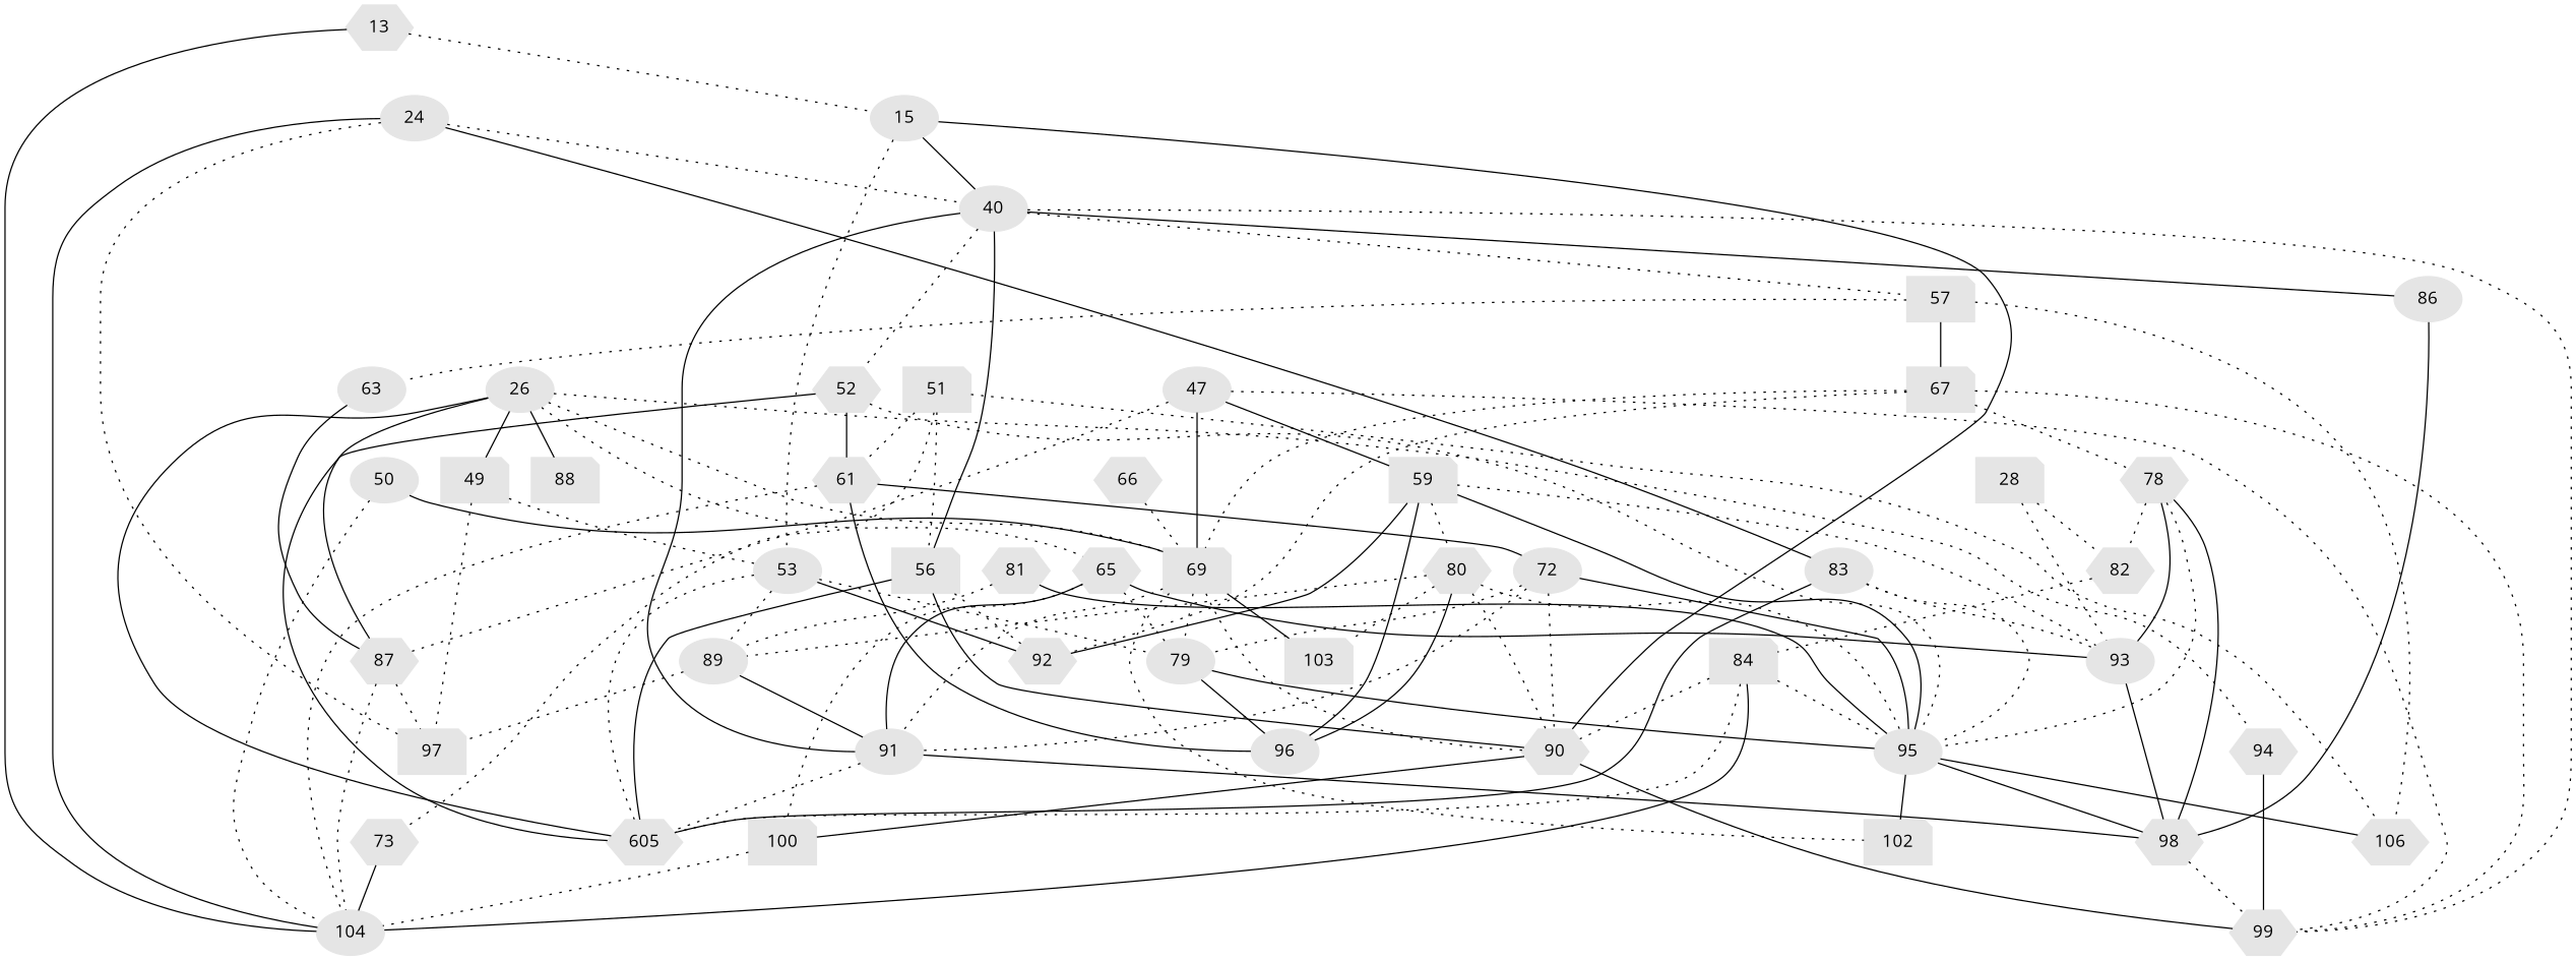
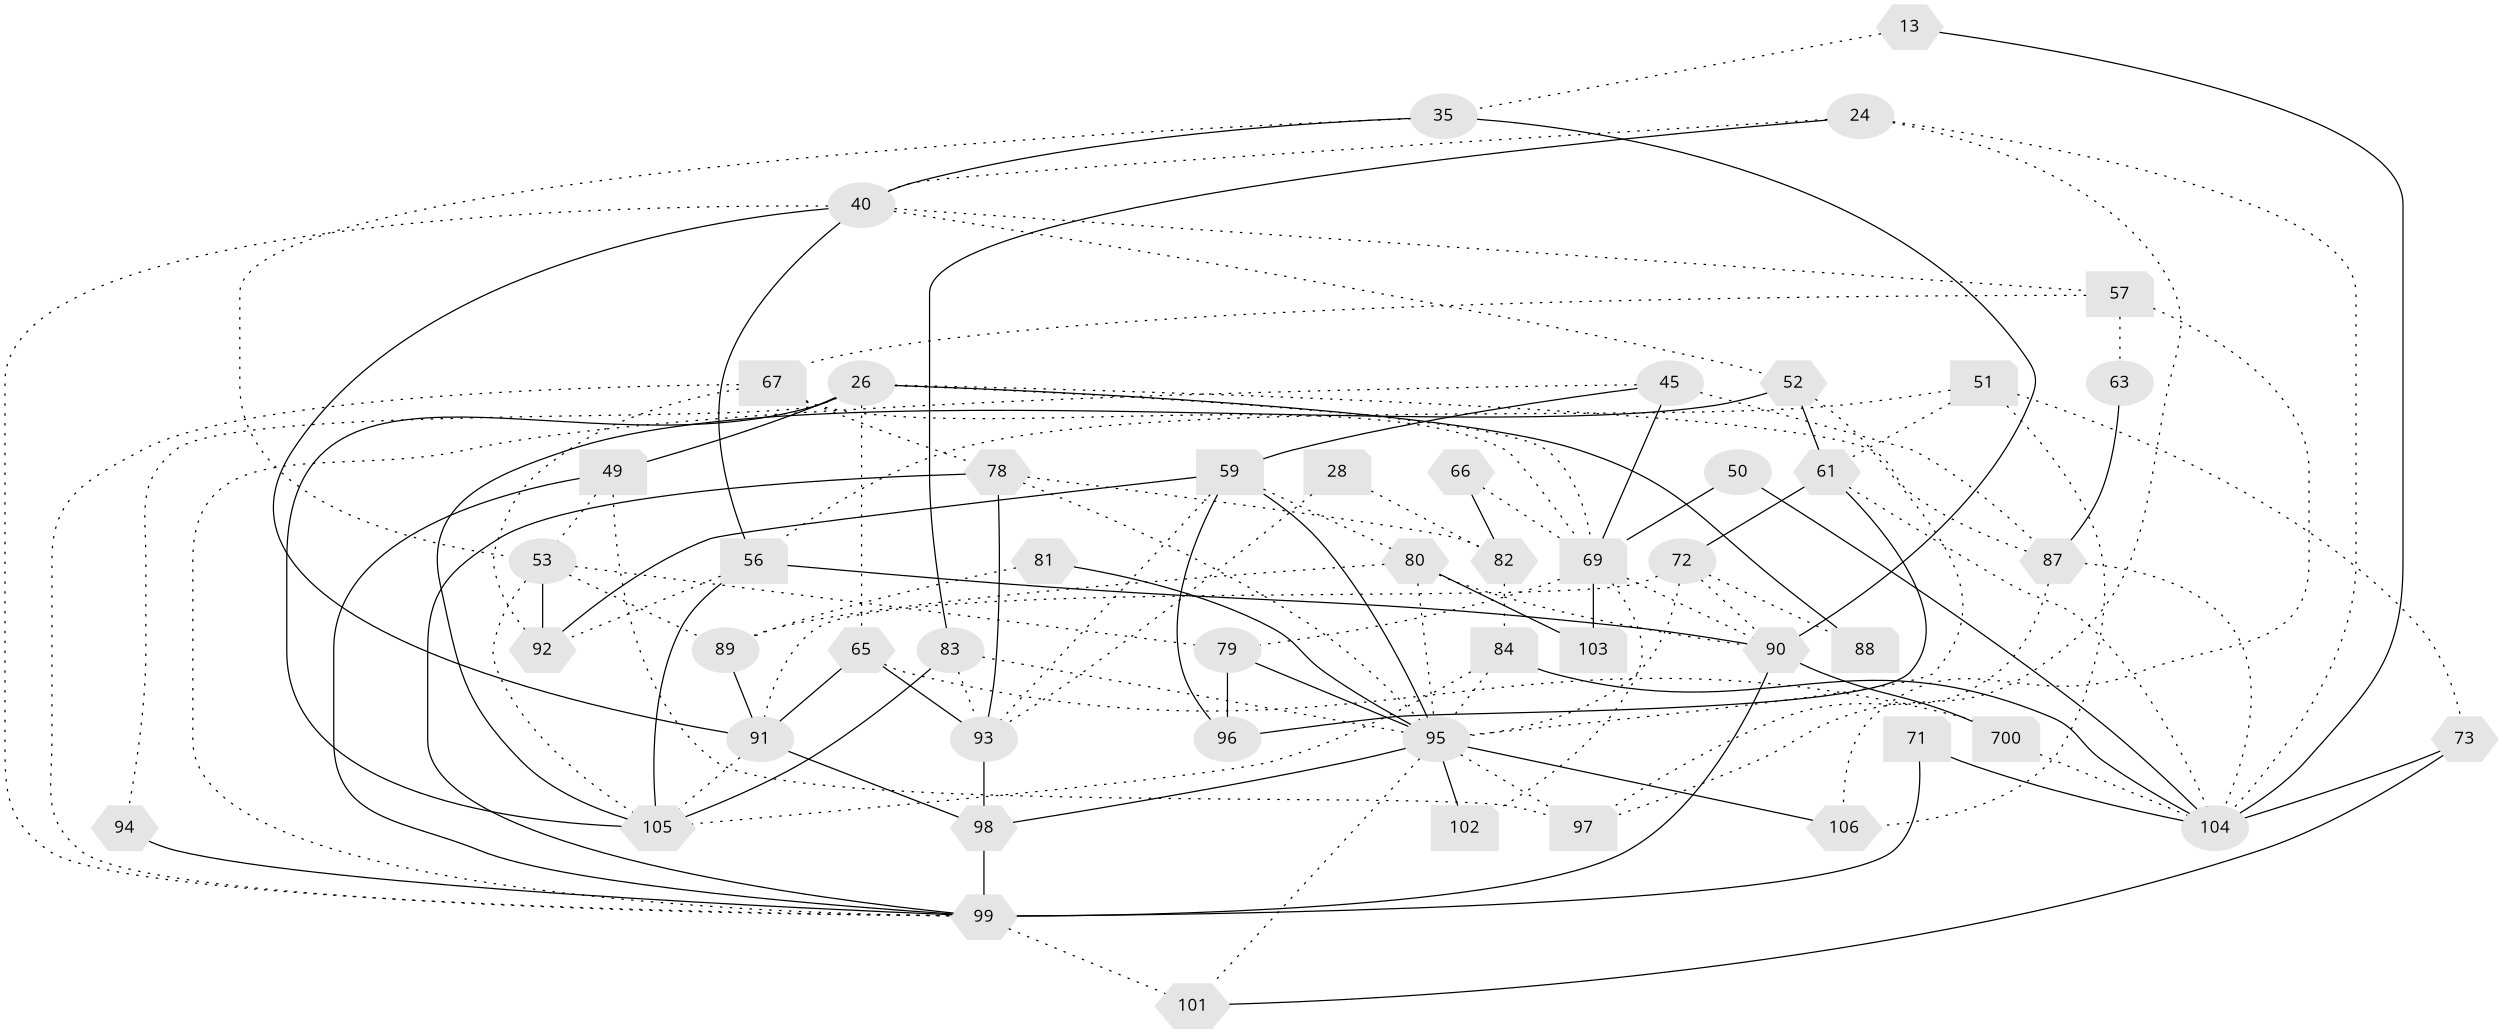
  graph {
    fontname="Open Sans"
    node [color=gray90 fontname="Open Sans" shape=hexagon style=filled]
    edge [fontname="Open Sans" style=dotted]
-   15 [shape=ellipse]
+   15 [shape=ellipse label=35]
    13
    104 [shape=ellipse super="+62"]
    40 [shape=ellipse super="+33"]
    53 [shape=ellipse super="+20+30"]
    90 [super="+27+74"]
    52
    56 [shape=note]
    57 [shape=note]
-   86 [shape=ellipse]
    91 [shape=ellipse super="+31+34+58"]
    99 [super="+25+85"]
-   105 [super="+5+32" label=605]
+   105 [super="+5+32"]
    79 [shape=ellipse super="+54"]
    89 [shape=ellipse super="+60"]
    92 [super="+76"]
-   100 [shape=note super="+29"]
+   100 [shape=note super="+29" label=700]
    24 [shape=ellipse]
    83 [shape=ellipse super="+10+77"]
    97 [shape=note]
    93 [shape=ellipse super="+17"]
    95 [shape=ellipse super="+45+70"]
    26 [shape=ellipse super="+14"]
    49 [shape=note]
    65 [super="+16"]
    69 [shape=note super="+43"]
    87
    88 [shape=note]
    94
    102 [shape=note super="+38"]
    103 [shape=note]
    82 [super="+42"]
    84 [shape=note super="+68"]
    28 [shape=note]
    98
    61 [super="+41"]
    106 [super="+39"]
    63 [shape=ellipse]
    67 [shape=note super="+12"]
+   101
    59 [shape=note super="+22"]
    80 [super="+46"]
    96 [shape=ellipse]
-   47 [shape=ellipse]
+   47 [shape=ellipse label=45]
    50 [shape=ellipse]
    51 [shape=note super="+11"]
    73 [super="+55"]
    72 [shape=ellipse super="+37"]
    78
    66
+   71 [shape=note]
    81 [super="+75"]
    15 -- 40 [style=solid]
    15 -- 53
    15 -- 90 [style=solid]
    13 -- 15
    13 -- 104 [style=solid]
    40 -- 52
    40 -- 56 [style=solid]
    40 -- 57
-   40 -- 86 [style=solid]
    40 -- 91 [style=solid]
    40 -- 99
    53 -- 105
    53 -- 79 [weight=2]
    53 -- 89
    53 -- 92 [style=solid weight=3]
    90 -- 99 [style=solid weight=2]
    90 -- 100 [style=solid weight=2]
    52 -- 105 [style=solid]
    52 -- 95
    52 -- 61 [style=solid]
    56 -- 90 [style=solid weight=2]
    56 -- 105 [style=solid]
    56 -- 92
    57 -- 106 [weight=2]
    57 -- 63
-   57 -- 67 [style=solid]
-   86 -- 98 [style=solid]
+   57 -- 67
    91 -- 105
    91 -- 98 [style=solid]
+   99 -- 101 [weight=2]
    79 -- 95 [style=solid]
    79 -- 96 [style=solid]
    89 -- 91 [style=solid weight=2]
    100 -- 104 [weight=2]
-   24 -- 104 [style=solid]
+   24 -- 104
    24 -- 40
    24 -- 83 [style=solid]
    24 -- 97
    83 -- 105 [style=solid weight=2]
    83 -- 93 [weight=2]
    83 -- 95
    93 -- 98 [style=solid]
-   89 -- 97
+   95 -- 97
    95 -- 102 [style=solid weight=2]
    95 -- 98 [style=solid]
    95 -- 106 [style=solid]
+   95 -- 101
    26 -- 105 [style=solid weight=2]
    26 -- 49 [style=solid]
    26 -- 65
    26 -- 69
-   26 -- 87 [style=solid]
+   26 -- 87
    26 -- 88 [style=solid]
    26 -- 94
    49 -- 53
+   49 -- 99 [style=solid]
    49 -- 97
    65 -- 91 [style=solid]
-   65 -- 79
    65 -- 100
    65 -- 93 [style=solid]
    69 -- 90
-   69 -- 91 [weight=2]
    69 -- 79 [weight=3]
    69 -- 102 [weight=2]
    69 -- 103 [style=solid]
    87 -- 104 [weight=2]
    87 -- 97
    94 -- 99 [style=solid]
    82 -- 84
    84 -- 104 [style=solid weight=2]
-   84 -- 90
    84 -- 105
    84 -- 95
    28 -- 93
    28 -- 82
-   98 -- 99
+   98 -- 99 [style=solid]
    61 -- 104
    61 -- 96 [style=solid]
    61 -- 72 [style=solid]
    63 -- 87 [style=solid]
    67 -- 99
    67 -- 92 [weight=2]
    67 -- 69
    67 -- 78 [weight=2]
    59 -- 92 [style=solid]
    59 -- 93
    59 -- 95 [style=solid]
    59 -- 80
    59 -- 96 [style=solid]
    80 -- 90
    80 -- 89
    80 -- 95
-   80 -- 103
-   80 -- 96 [style=solid]
+   80 -- 103 [style=solid]
    47 -- 99
    47 -- 69 [style=solid weight=2]
    47 -- 87
    47 -- 59 [style=solid]
-   50 -- 104 [weight=2]
+   50 -- 104 [style=solid weight=2]
    50 -- 69 [style=solid]
    51 -- 56
    51 -- 61
    51 -- 106
    51 -- 73 [weight=2]
    73 -- 104 [style=solid weight=3]
+   73 -- 101 [style=solid]
    72 -- 90 [weight=2]
    72 -- 91 [weight=2]
-   72 -- 95 [style=solid]
-   72 -- 79
-   78 -- 98 [style=solid]
+   72 -- 95
+   72 -- 88
+   78 -- 99 [style=solid]
    78 -- 93 [style=solid]
    78 -- 95
    78 -- 82
    66 -- 69
+   66 -- 82 [style=solid]
+   71 -- 104 [style=solid]
+   71 -- 99 [style=solid weight=2]
    81 -- 89
    81 -- 95 [style=solid]
  }
